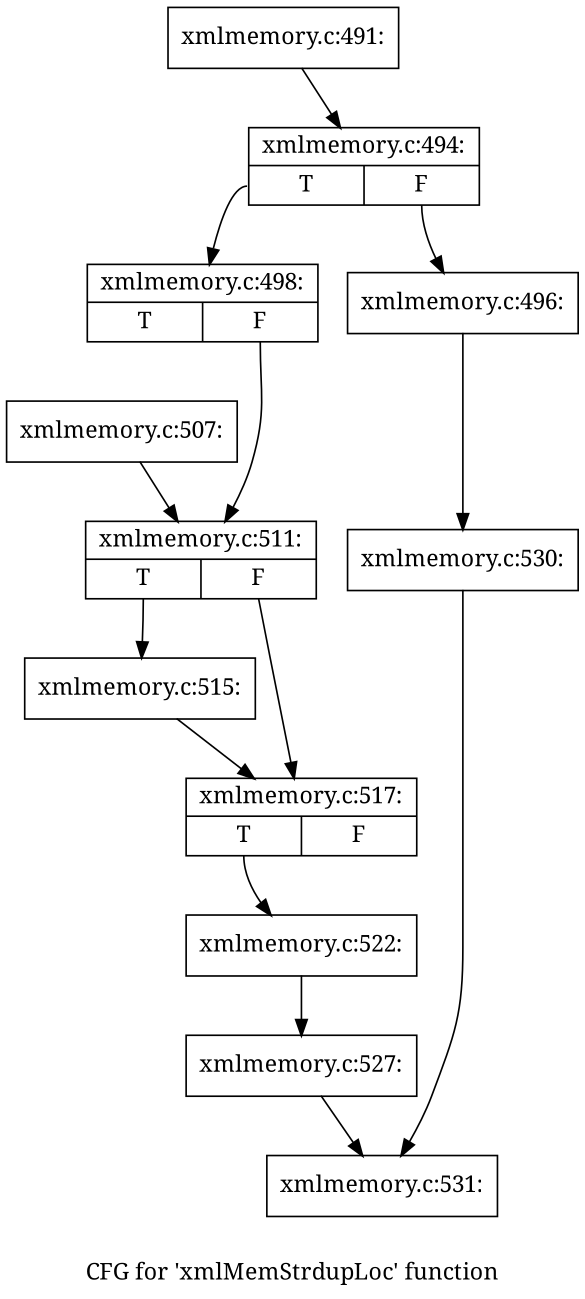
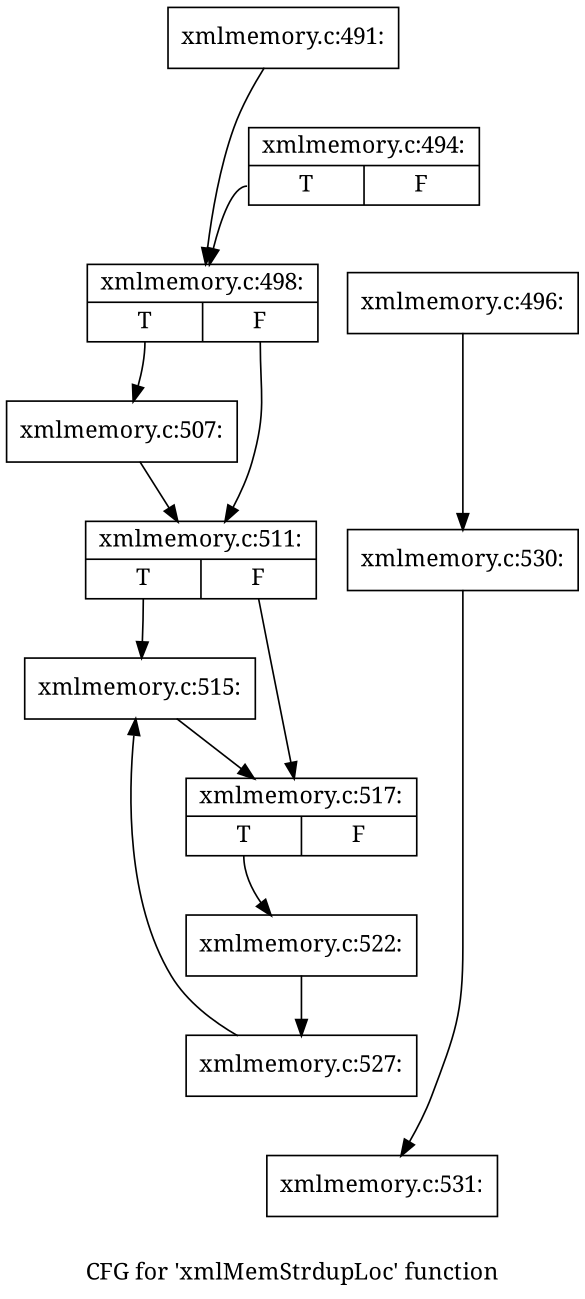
  digraph {
    fontname="Noto Serif"
    label="CFG for 'xmlMemStrdupLoc' function"
    node [fontname="Noto Serif" shape=record]
    edge [fontname="Noto Serif"]
    n1 [label="{xmlmemory.c:494:|{<s0>T|<s1>F}}"]
    n2 [label="{xmlmemory.c:498:|{<s0>T|<s1>F}}"]
    n3 [label="{xmlmemory.c:496:}"]
    n4 [label="{xmlmemory.c:491:}"]
    n5 [label="{xmlmemory.c:507:}"]
    n6 [label="{xmlmemory.c:511:|{<s0>T|<s1>F}}"]
    n7 [label="{xmlmemory.c:530:}"]
    n8 [label="{xmlmemory.c:515:}"]
    n9 [label="{xmlmemory.c:517:|{<s0>T|<s1>F}}"]
    n10 [label="{xmlmemory.c:531:}"]
    n11 [label="{xmlmemory.c:522:}"]
    n12 [label="{xmlmemory.c:527:}"]
    n1 -> n2 [tailport=s0]
-   n1 -> n3 [tailport=s1]
+   n2 -> n5 [tailport=s0]
    n2 -> n6 [tailport=s1]
    n3 -> n7
-   n4 -> n1
+   n4 -> n2
    n5 -> n6
    n6 -> n8 [tailport=s0]
    n6 -> n9 [tailport=s1]
    n7 -> n10
    n8 -> n9
    n9 -> n11 [tailport=s0]
    n11 -> n12
-   n12 -> n10
+   n12 -> n8
  }
